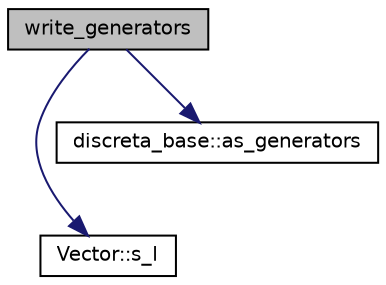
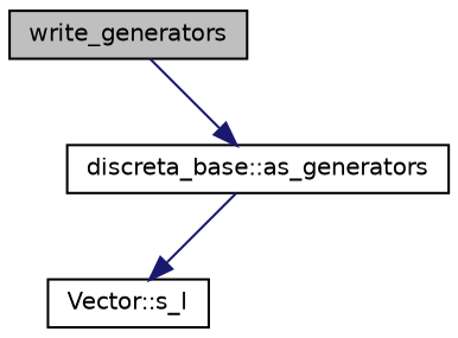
  digraph {
    rankdir=TB
    node [color=black fillcolor=white fontname=Helvetica fontsize=10 shape=record style=filled]
    edge [color=midnightblue fontname=Helvetica fontsize=10 labelfontname=Helvetica labelfontsize=10 style=solid]
    n1 [fillcolor=grey75 fontcolor=black height=0.2 label=write_generators width=0.4]
    n2 [height=0.2 label="Vector::s_l" width=0.4]
    n3 [height=0.2 label="discreta_base::as_generators" width=0.4]
-   n1 -> n2
+   n3 -> n2
    n1 -> n3
  }
